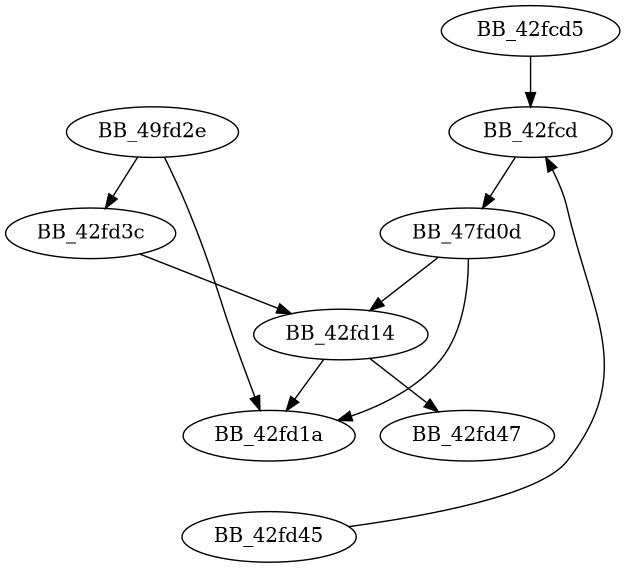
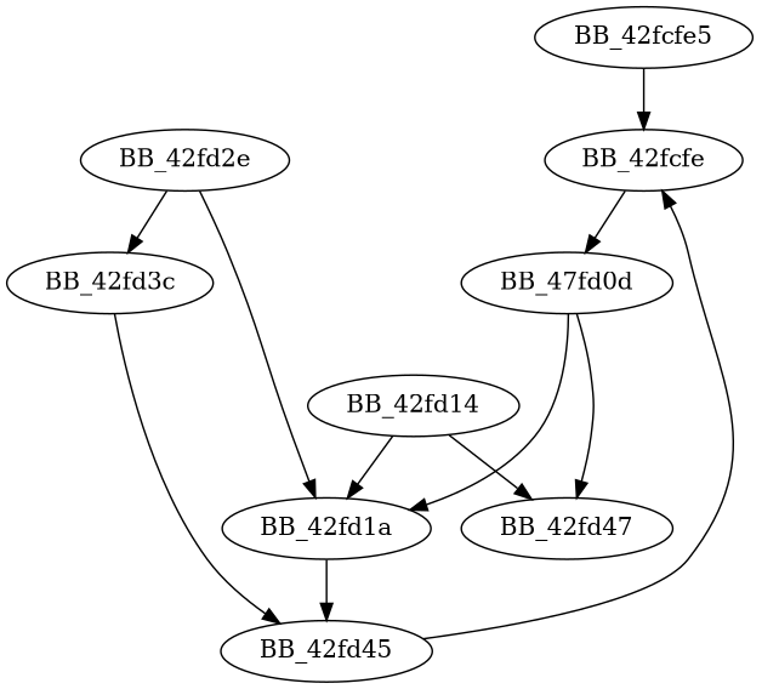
  digraph {
-   BB_42fcd5
-   BB_42fcfe [label=BB_42fcd]
+   BB_42fcd5 [label=BB_42fcfe5]
+   BB_42fcfe
    n3 [label=BB_47fd0d]
    BB_42fd14
    BB_42fd1a
    BB_42fd47
    BB_42fd45
-   BB_42fd2e [label=BB_49fd2e]
+   BB_42fd2e
    BB_42fd3c
    BB_42fcd5 -> BB_42fcfe
    BB_42fcfe -> n3
-   n3 -> BB_42fd14
+   n3 -> BB_42fd47
    n3 -> BB_42fd1a
    BB_42fd14 -> BB_42fd1a
    BB_42fd14 -> BB_42fd47
+   BB_42fd1a -> BB_42fd45
    BB_42fd45 -> BB_42fcfe
    BB_42fd2e -> BB_42fd1a
    BB_42fd2e -> BB_42fd3c
-   BB_42fd3c -> BB_42fd14
+   BB_42fd3c -> BB_42fd45
  }
